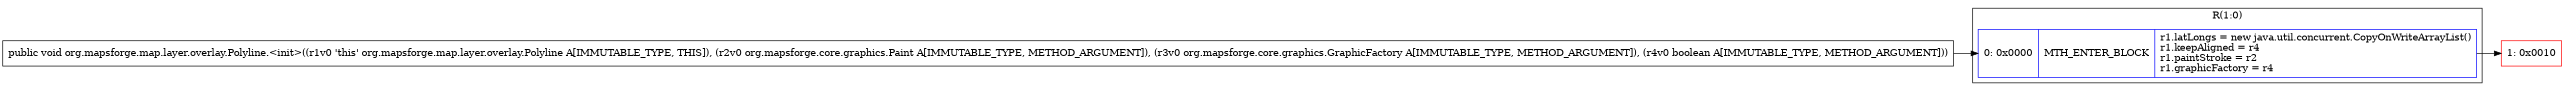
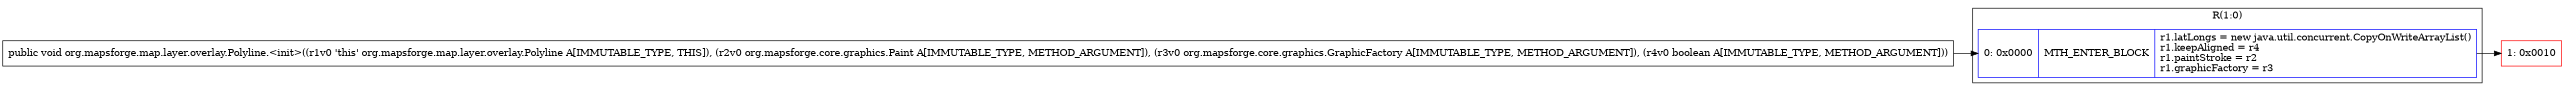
  digraph {
    rankdir=LR
    node [shape=record]
-   n1 [color=blue label="{0\:\ 0x0000|MTH_ENTER_BLOCK\l|r1.latLongs = new java.util.concurrent.CopyOnWriteArrayList()\lr1.keepAligned = r4\lr1.paintStroke = r2\lr1.graphicFactory = r4\l}"]
+   n1 [color=blue label="{0\:\ 0x0000|MTH_ENTER_BLOCK\l|r1.latLongs = new java.util.concurrent.CopyOnWriteArrayList()\lr1.keepAligned = r4\lr1.paintStroke = r2\lr1.graphicFactory = r3\l}"]
    n2 [color=red label="{1\:\ 0x0010}"]
    n3 [label="{public void org.mapsforge.map.layer.overlay.Polyline.\<init\>((r1v0 'this' org.mapsforge.map.layer.overlay.Polyline A[IMMUTABLE_TYPE, THIS]), (r2v0 org.mapsforge.core.graphics.Paint A[IMMUTABLE_TYPE, METHOD_ARGUMENT]), (r3v0 org.mapsforge.core.graphics.GraphicFactory A[IMMUTABLE_TYPE, METHOD_ARGUMENT]), (r4v0 boolean A[IMMUTABLE_TYPE, METHOD_ARGUMENT])) }"]
    subgraph cluster_1 {
      label="R(1:0)"
      n1
    }
    n1 -> n2
    n3 -> n1
  }
